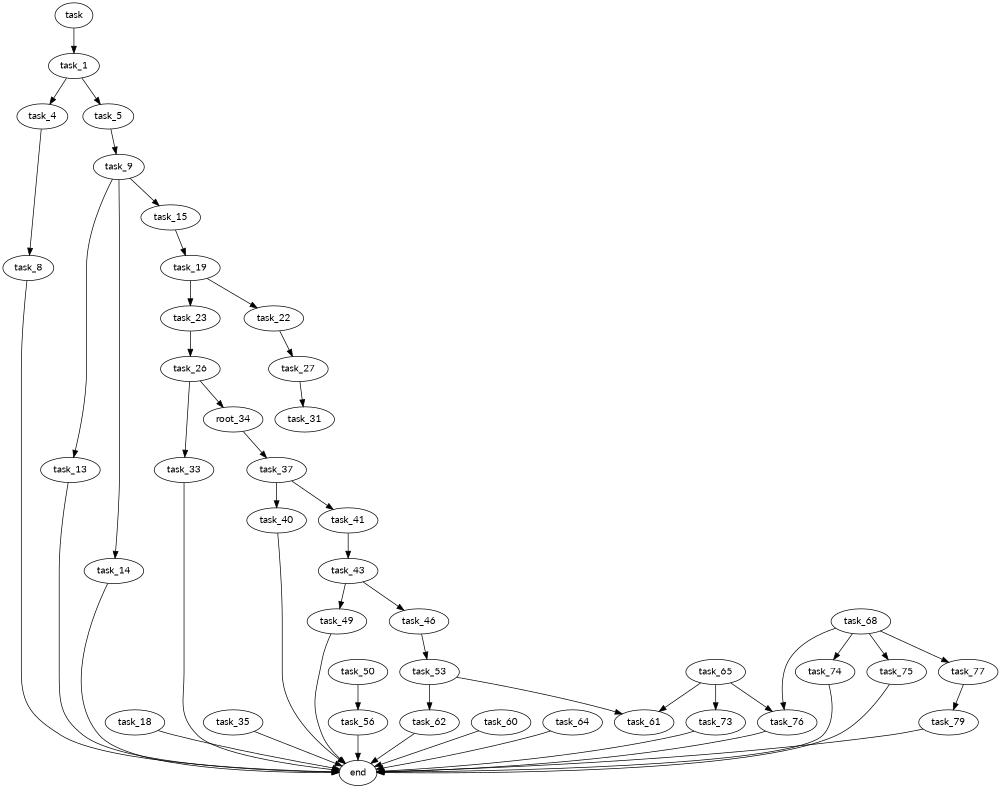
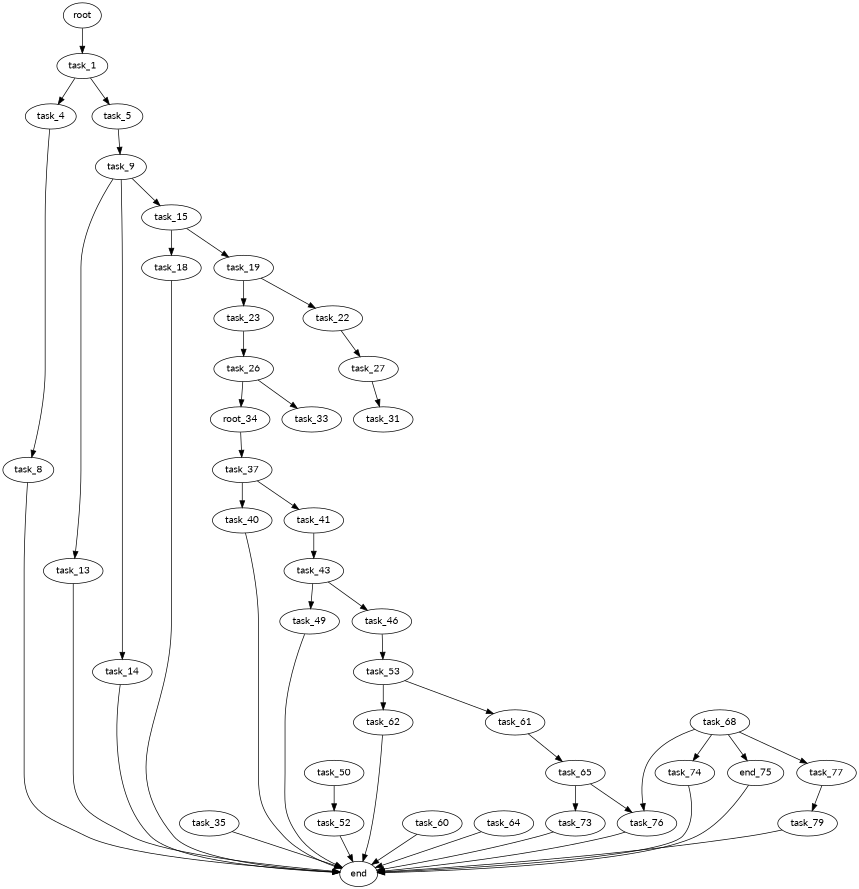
  digraph {
    fontname=Lato
    node [fontname=Lato]
    edge [fontname=Lato]
-   root [label=task]
+   root
    task_1
    task_4
    task_5
    task_8
    task_9
    end
    task_13
    task_14
    task_15
    task_18
    task_19
    task_22
    task_23
    task_27
    task_26
    task_31
    task_33
    n19 [label=root_34]
    task_37
    task_35
    task_40
    task_41
    task_43
    task_46
    task_49
    task_53
    task_50
-   task_52 [label=task_56]
+   task_52
    task_61
    task_62
    task_65
    task_60
    task_64
    task_73
    task_76
    task_68
    task_74
-   task_75
+   task_75 [label=end_75]
    task_77
    task_79
    root -> task_1
    task_1 -> task_4
    task_1 -> task_5
    task_4 -> task_8
    task_5 -> task_9
    task_8 -> end
    task_9 -> task_13
    task_9 -> task_14
    task_9 -> task_15
    task_13 -> end
    task_14 -> end
+   task_15 -> task_18
    task_15 -> task_19
    task_18 -> end
    task_19 -> task_22
    task_19 -> task_23
    task_22 -> task_27
    task_23 -> task_26
    task_27 -> task_31
    task_26 -> task_33
    task_26 -> n19
-   task_33 -> end
    n19 -> task_37
    task_37 -> task_40
    task_37 -> task_41
    task_35 -> end
    task_40 -> end
    task_41 -> task_43
    task_43 -> task_46
    task_43 -> task_49
    task_46 -> task_53
    task_49 -> end
    task_53 -> task_61
    task_53 -> task_62
    task_50 -> task_52
    task_52 -> end
-   task_65 -> task_61
+   task_61 -> task_65
    task_62 -> end
    task_65 -> task_73
    task_65 -> task_76
    task_60 -> end
    task_64 -> end
    task_73 -> end
    task_76 -> end
    task_68 -> task_76
    task_68 -> task_74
    task_68 -> task_75
    task_68 -> task_77
    task_74 -> end
    task_75 -> end
    task_77 -> task_79
    task_79 -> end
  }
